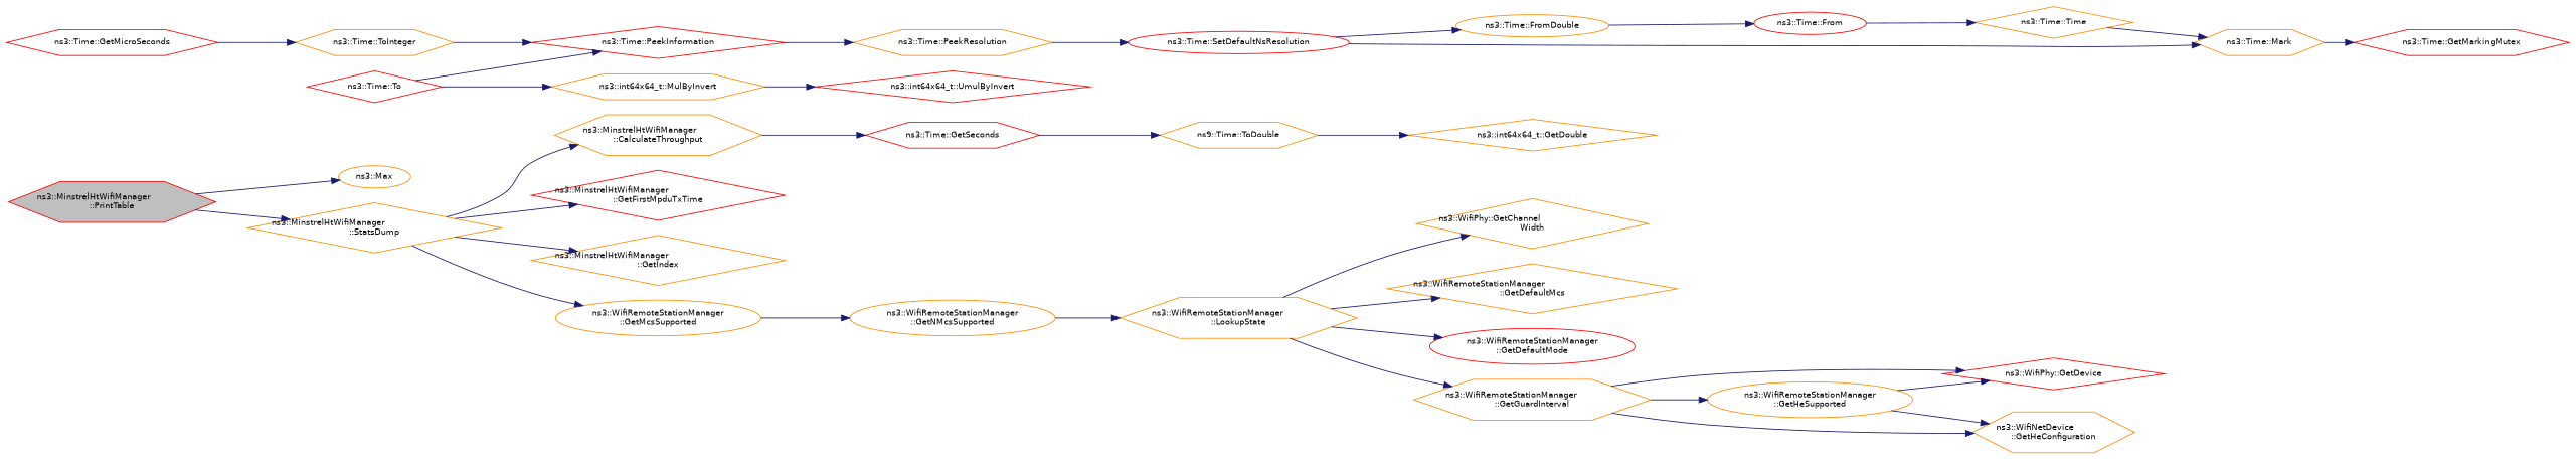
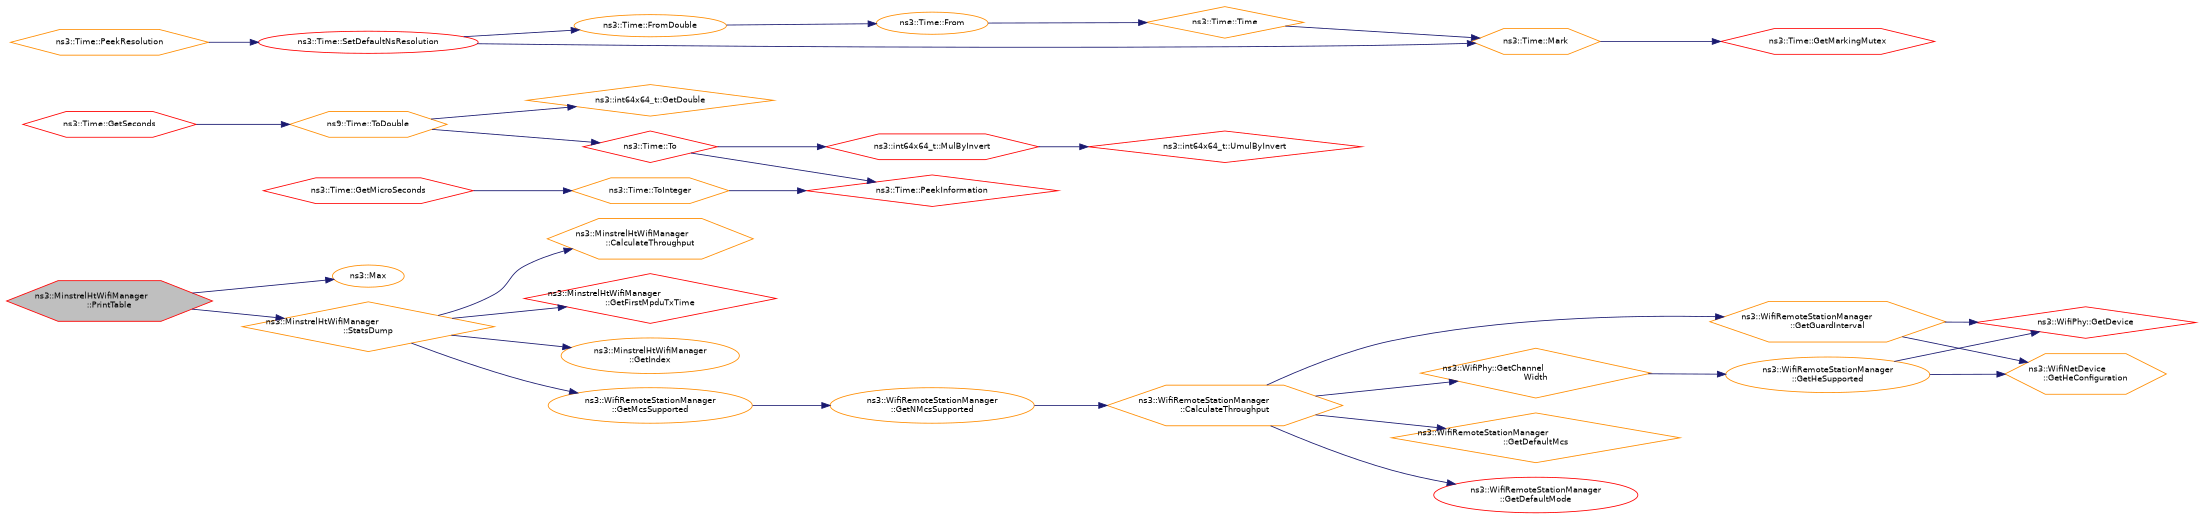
  digraph {
    rankdir=LR
    node [color=darkorange fillcolor=white fontname=Helvetica fontsize=10 shape=hexagon style=filled]
    edge [color=midnightblue fontname=Helvetica fontsize=10 labelfontname=Helvetica labelfontsize=10 style=solid]
    n1 [color=red fillcolor=grey75 fontcolor=black height=0.2 label="ns3::MinstrelHtWifiManager\l::PrintTable" width=0.4]
    n2 [height=0.2 label="ns3::Max" shape=ellipse width=0.4]
    n3 [height=0.2 label="ns3::MinstrelHtWifiManager\l::StatsDump" shape=diamond width=0.4]
    n4 [height=0.2 label="ns3::MinstrelHtWifiManager\l::CalculateThroughput" width=0.4]
    n5 [color=red height=0.2 label="ns3::MinstrelHtWifiManager\l::GetFirstMpduTxTime" shape=diamond width=0.4]
-   n6 [height=0.2 label="ns3::MinstrelHtWifiManager\l::GetIndex" shape=diamond width=0.4]
+   n6 [height=0.2 label="ns3::MinstrelHtWifiManager\l::GetIndex" shape=ellipse width=0.4]
    n7 [height=0.2 label="ns3::WifiRemoteStationManager\l::GetMcsSupported" shape=ellipse width=0.4]
    n8 [color=red height=0.2 label="ns3::Time::GetSeconds" width=0.4]
    n9 [height=0.2 label="ns3::WifiRemoteStationManager\l::GetNMcsSupported" shape=ellipse width=0.4]
    n10 [color=red height=0.2 label="ns3::Time::GetMicroSeconds" width=0.4]
    n11 [height=0.2 label="ns3::Time::ToInteger" width=0.4]
    n12 [height=0.2 label="ns9::Time::ToDouble" width=0.4]
    n13 [height=0.2 label="ns3::int64x64_t::GetDouble" shape=diamond width=0.4]
    n14 [color=red height=0.2 label="ns3::Time::To" shape=diamond width=0.4]
-   n15 [height=0.2 label="ns3::int64x64_t::MulByInvert" width=0.4]
+   n15 [color=red height=0.2 label="ns3::int64x64_t::MulByInvert" width=0.4]
    n16 [color=red height=0.2 label="ns3::Time::PeekInformation" shape=diamond width=0.4]
    n17 [color=red height=0.2 label="ns3::int64x64_t::UmulByInvert" shape=diamond width=0.4]
    n18 [height=0.2 label="ns3::Time::PeekResolution" width=0.4]
    n19 [color=red height=0.2 label="ns3::Time::SetDefaultNsResolution" shape=ellipse width=0.4]
    n20 [height=0.2 label="ns3::Time::FromDouble" shape=ellipse width=0.4]
    n21 [height=0.2 label="ns3::Time::Mark" width=0.4]
-   n22 [color=red height=0.2 label="ns3::Time::From" shape=ellipse width=0.4]
+   n22 [height=0.2 label="ns3::Time::From" shape=ellipse width=0.4]
    n23 [color=red height=0.2 label="ns3::Time::GetMarkingMutex" width=0.4]
    n24 [height=0.2 label="ns3::Time::Time" shape=diamond width=0.4]
-   n25 [height=0.2 label="ns3::WifiRemoteStationManager\l::LookupState" width=0.4]
+   n25 [height=0.2 label="ns3::WifiRemoteStationManager\l::CalculateThroughput" width=0.4]
    n26 [height=0.2 label="ns3::WifiPhy::GetChannel\lWidth" shape=diamond width=0.4]
    n27 [height=0.2 label="ns3::WifiRemoteStationManager\l::GetDefaultMcs" shape=diamond width=0.4]
    n28 [color=red height=0.2 label="ns3::WifiRemoteStationManager\l::GetDefaultMode" shape=ellipse width=0.4]
    n29 [height=0.2 label="ns3::WifiRemoteStationManager\l::GetGuardInterval" width=0.4]
    n30 [color=red height=0.2 label="ns3::WifiPhy::GetDevice" shape=diamond width=0.4]
    n31 [height=0.2 label="ns3::WifiNetDevice\l::GetHeConfiguration" width=0.4]
    n32 [height=0.2 label="ns3::WifiRemoteStationManager\l::GetHeSupported" shape=ellipse width=0.4]
    n1 -> n2
    n1 -> n3
    n3 -> n4
    n3 -> n5
    n3 -> n6
    n3 -> n7
-   n4 -> n8
    n7 -> n9
    n8 -> n12
    n9 -> n25
    n10 -> n11
    n11 -> n16
    n12 -> n13
+   n12 -> n14
    n14 -> n15
    n14 -> n16
    n15 -> n17
-   n16 -> n18
    n18 -> n19
    n19 -> n20
    n19 -> n21
    n20 -> n22
    n21 -> n23
    n22 -> n24
    n24 -> n21
    n25 -> n26
    n25 -> n27
    n25 -> n28
    n25 -> n29
    n29 -> n30
    n29 -> n31
-   n29 -> n32
+   n26 -> n32
    n32 -> n30
    n32 -> n31
  }
